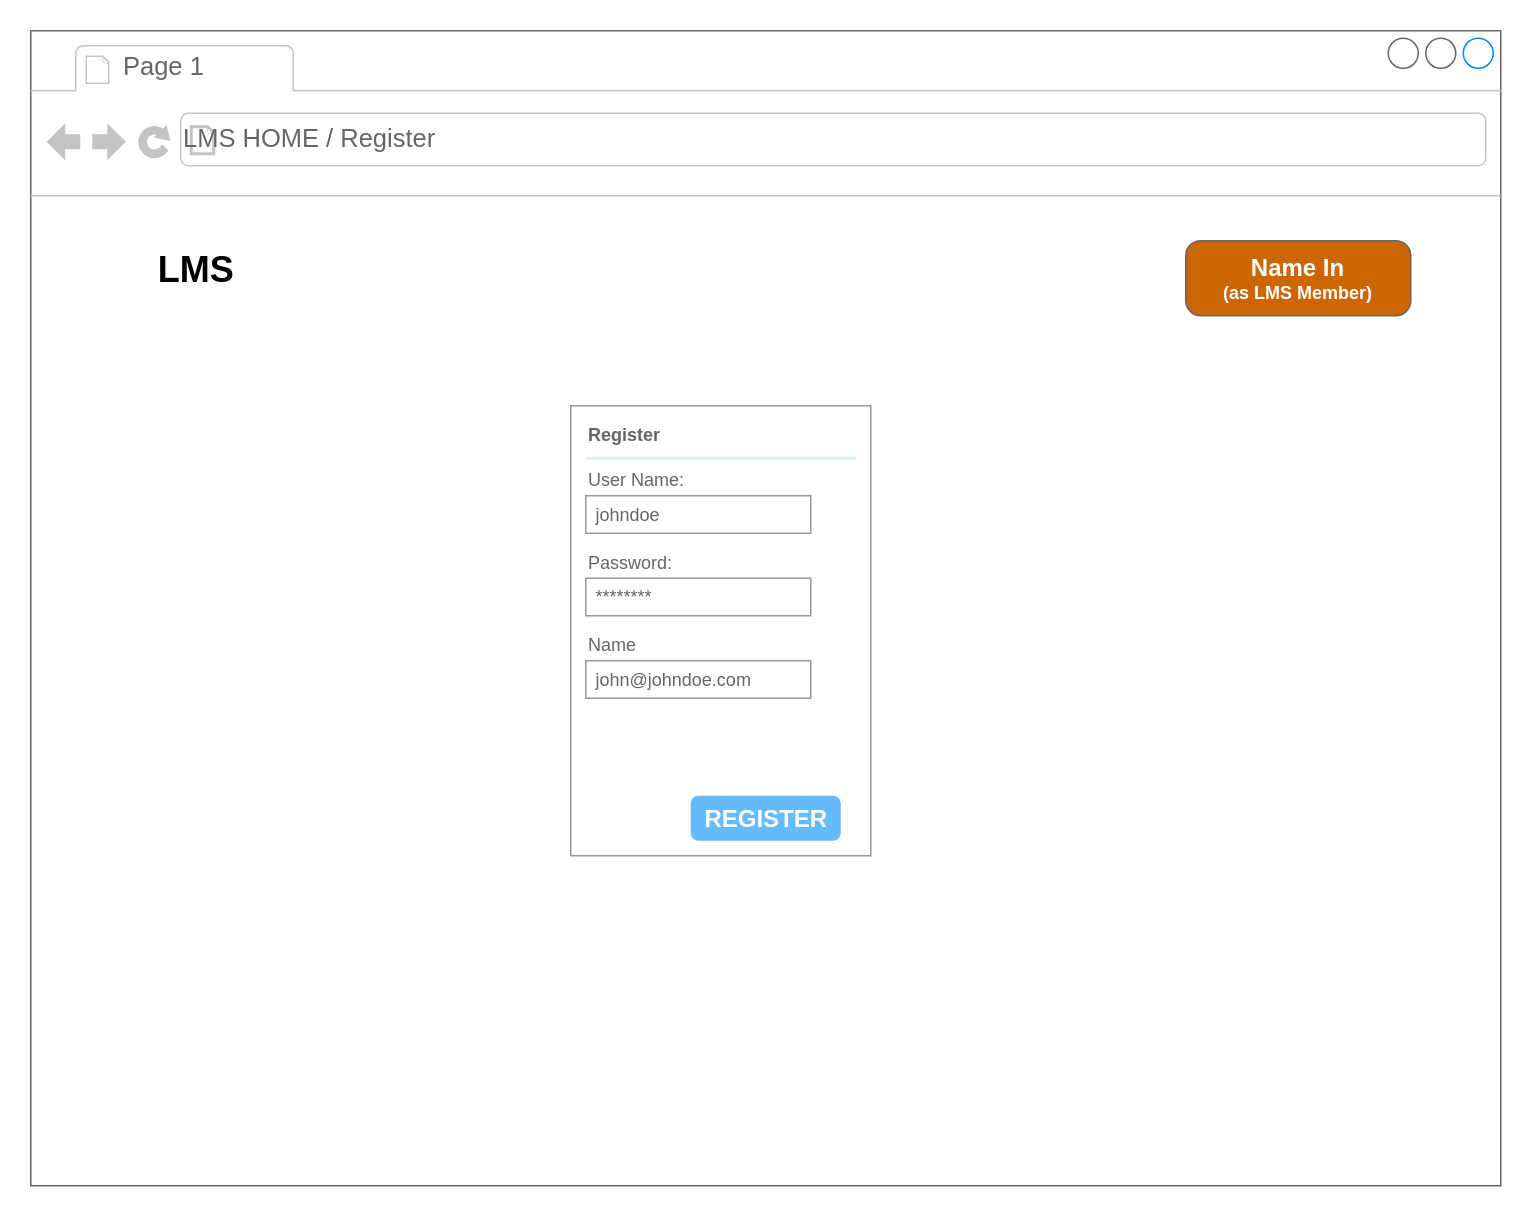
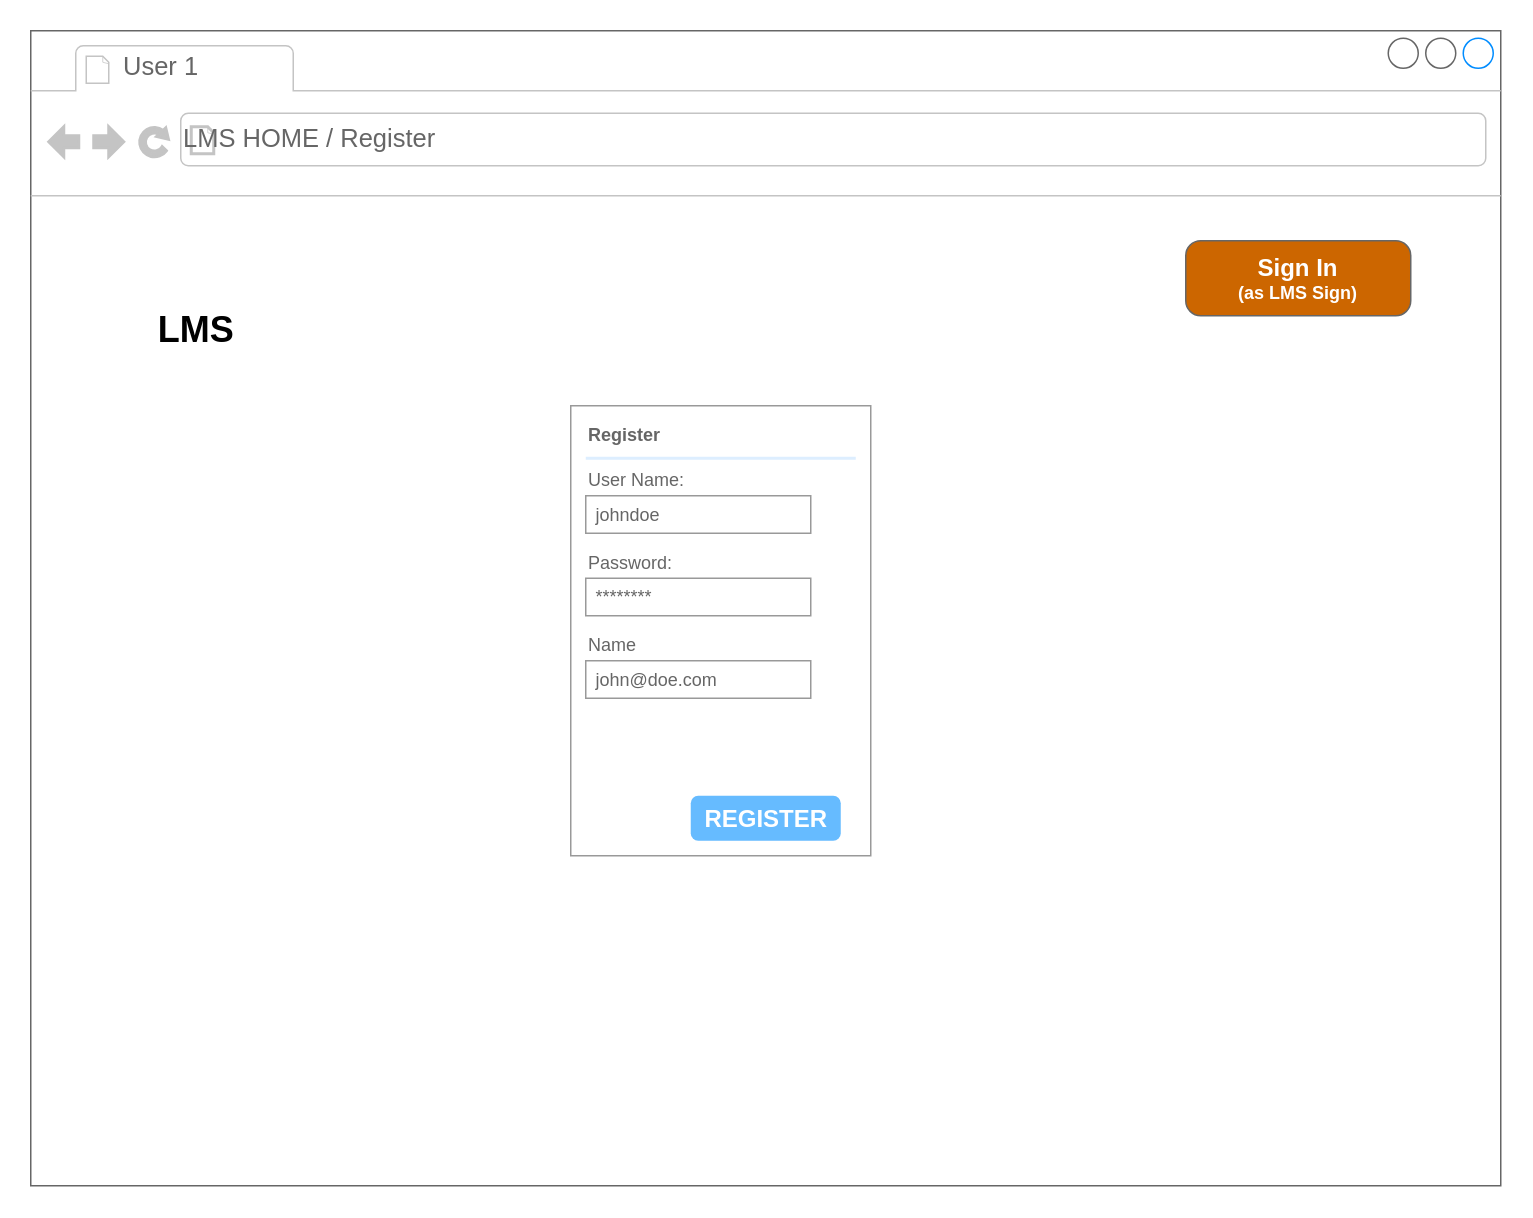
  <mxCell id="0" />
  <mxCell id="1" parent="0" />
  <mxCell id="2" value="" style="strokeWidth=1;shadow=0;dashed=0;align=center;html=1;shape=mxgraph.mockup.containers.browserWindow;rSize=0;strokeColor=#666666;strokeColor2=#008cff;strokeColor3=#c4c4c4;mainText=,;recursiveResize=0;" parent="1" vertex="1"><mxGeometry x="20" y="20" width="980" height="770" as="geometry" /></mxCell>
- <mxCell id="3" value="Page 1" style="strokeWidth=1;shadow=0;dashed=0;align=center;html=1;shape=mxgraph.mockup.containers.anchor;fontSize=17;fontColor=#666666;align=left;whiteSpace=wrap;" parent="2" vertex="1"><mxGeometry x="60" y="12" width="110" height="26" as="geometry" /></mxCell>
+ <mxCell id="3" value="User 1" style="strokeWidth=1;shadow=0;dashed=0;align=center;html=1;shape=mxgraph.mockup.containers.anchor;fontSize=17;fontColor=#666666;align=left;whiteSpace=wrap;" parent="2" vertex="1"><mxGeometry x="60" y="12" width="110" height="26" as="geometry" /></mxCell>
  <mxCell id="4" value="LMS HOME / Register" style="strokeWidth=1;shadow=0;dashed=0;align=center;html=1;shape=mxgraph.mockup.containers.anchor;rSize=0;fontSize=17;fontColor=#666666;align=left;" parent="2" vertex="1"><mxGeometry x="100" y="60" width="250" height="26" as="geometry" /></mxCell>
- <mxCell id="5" value="LMS" style="text;strokeColor=none;fillColor=none;html=1;fontSize=24;fontStyle=1;verticalAlign=middle;align=center;" parent="2" vertex="1"><mxGeometry x="60" y="140" width="100" height="40" as="geometry" /></mxCell>
+ <mxCell id="5" value="LMS" style="text;strokeColor=none;fillColor=none;html=1;fontSize=24;fontStyle=1;verticalAlign=middle;align=center;" parent="2" vertex="1"><mxGeometry x="60" y="180" width="100" height="40" as="geometry" /></mxCell>
  <mxCell id="6" value="" style="strokeWidth=1;shadow=0;dashed=0;align=center;html=1;shape=mxgraph.mockup.forms.rrect;rSize=0;strokeColor=#999999;fillColor=#ffffff;" parent="2" vertex="1"><mxGeometry x="360" y="250" width="200" height="300" as="geometry" /></mxCell>
  <mxCell id="7" value="&lt;b&gt;Register&lt;/b&gt;" style="strokeWidth=1;shadow=0;dashed=0;align=center;html=1;shape=mxgraph.mockup.forms.anchor;fontSize=12;fontColor=#666666;align=left;resizeWidth=1;spacingLeft=0;" parent="6" vertex="1"><mxGeometry width="100" height="20" relative="1" as="geometry"><mxPoint x="10" y="10" as="offset" /></mxGeometry></mxCell>
  <mxCell id="8" value="" style="shape=line;strokeColor=#ddeeff;strokeWidth=2;html=1;resizeWidth=1;" parent="6" vertex="1"><mxGeometry width="180" height="10" relative="1" as="geometry"><mxPoint x="10" y="30" as="offset" /></mxGeometry></mxCell>
  <mxCell id="9" value="User Name:" style="strokeWidth=1;shadow=0;dashed=0;align=center;html=1;shape=mxgraph.mockup.forms.anchor;fontSize=12;fontColor=#666666;align=left;resizeWidth=1;spacingLeft=0;" parent="6" vertex="1"><mxGeometry width="100" height="20" relative="1" as="geometry"><mxPoint x="10" y="40" as="offset" /></mxGeometry></mxCell>
  <mxCell id="10" value="johndoe" style="strokeWidth=1;shadow=0;dashed=0;align=center;html=1;shape=mxgraph.mockup.forms.rrect;rSize=0;strokeColor=#999999;fontColor=#666666;align=left;spacingLeft=5;resizeWidth=1;" parent="6" vertex="1"><mxGeometry width="150" height="25" relative="1" as="geometry"><mxPoint x="10" y="60" as="offset" /></mxGeometry></mxCell>
  <mxCell id="11" value="Password:" style="strokeWidth=1;shadow=0;dashed=0;align=center;html=1;shape=mxgraph.mockup.forms.anchor;fontSize=12;fontColor=#666666;align=left;resizeWidth=1;spacingLeft=0;" parent="6" vertex="1"><mxGeometry width="100" height="20" relative="1" as="geometry"><mxPoint x="10" y="95" as="offset" /></mxGeometry></mxCell>
  <mxCell id="12" value="********" style="strokeWidth=1;shadow=0;dashed=0;align=center;html=1;shape=mxgraph.mockup.forms.rrect;rSize=0;strokeColor=#999999;fontColor=#666666;align=left;spacingLeft=5;resizeWidth=1;" parent="6" vertex="1"><mxGeometry width="150" height="25" relative="1" as="geometry"><mxPoint x="10" y="115" as="offset" /></mxGeometry></mxCell>
  <mxCell id="13" value="REGISTER" style="strokeWidth=1;shadow=0;dashed=0;align=center;html=1;shape=mxgraph.mockup.forms.rrect;rSize=5;strokeColor=none;fontColor=#ffffff;fillColor=#66bbff;fontSize=16;fontStyle=1;" parent="6" vertex="1"><mxGeometry y="1" width="100" height="30" relative="1" as="geometry"><mxPoint x="80" y="-40" as="offset" /></mxGeometry></mxCell>
  <mxCell id="14" value="" style="strokeWidth=1;shadow=0;dashed=0;align=center;html=1;shape=mxgraph.mockup.forms.anchor;fontSize=12;fontColor=#666666;align=left;spacingLeft=0;resizeWidth=1;" parent="6" vertex="1"><mxGeometry y="1" width="150" height="20" relative="1" as="geometry"><mxPoint x="10" y="-70" as="offset" /></mxGeometry></mxCell>
  <mxCell id="15" value="Name" style="strokeWidth=1;shadow=0;dashed=0;align=center;html=1;shape=mxgraph.mockup.forms.anchor;fontSize=12;fontColor=#666666;align=left;resizeWidth=1;spacingLeft=0;" vertex="1" parent="6"><mxGeometry x="10" y="150" width="100" height="20" as="geometry" /></mxCell>
- <mxCell id="16" value="john@johndoe.com" style="strokeWidth=1;shadow=0;dashed=0;align=center;html=1;shape=mxgraph.mockup.forms.rrect;rSize=0;strokeColor=#999999;fontColor=#666666;align=left;spacingLeft=5;resizeWidth=1;" vertex="1" parent="6"><mxGeometry x="10" y="170" width="150" height="25" as="geometry" /></mxCell>
+ <mxCell id="16" value="john@doe.com" style="strokeWidth=1;shadow=0;dashed=0;align=center;html=1;shape=mxgraph.mockup.forms.rrect;rSize=0;strokeColor=#999999;fontColor=#666666;align=left;spacingLeft=5;resizeWidth=1;" vertex="1" parent="6"><mxGeometry x="10" y="170" width="150" height="25" as="geometry" /></mxCell>
  <mxCell id="17" value="" style="strokeWidth=1;shadow=0;dashed=0;align=center;html=1;shape=mxgraph.mockup.buttons.multiButton;fillColor=#CC6600;strokeColor=#666666;mainText=;subText=;" parent="2" vertex="1"><mxGeometry x="770" y="140" width="150" height="50" as="geometry" /></mxCell>
- <mxCell id="18" value="Name In" style="strokeWidth=1;shadow=0;dashed=0;align=center;html=1;shape=mxgraph.mockup.anchor;fontSize=16;fontColor=#ffffff;fontStyle=1;whiteSpace=wrap;" parent="17" vertex="1"><mxGeometry y="8" width="150" height="20" as="geometry" /></mxCell>
- <mxCell id="19" value="(as LMS Member)" style="strokeWidth=1;shadow=0;dashed=0;align=center;html=1;shape=mxgraph.mockup.anchor;fontSize=12;fontColor=#ffffff;fontStyle=1;whiteSpace=wrap;" parent="17" vertex="1"><mxGeometry y="30" width="150" height="10" as="geometry" /></mxCell>
+ <mxCell id="18" value="Sign In" style="strokeWidth=1;shadow=0;dashed=0;align=center;html=1;shape=mxgraph.mockup.anchor;fontSize=16;fontColor=#ffffff;fontStyle=1;whiteSpace=wrap;" parent="17" vertex="1"><mxGeometry y="8" width="150" height="20" as="geometry" /></mxCell>
+ <mxCell id="19" value="(as LMS Sign)" style="strokeWidth=1;shadow=0;dashed=0;align=center;html=1;shape=mxgraph.mockup.anchor;fontSize=12;fontColor=#ffffff;fontStyle=1;whiteSpace=wrap;" parent="17" vertex="1"><mxGeometry y="30" width="150" height="10" as="geometry" /></mxCell>
